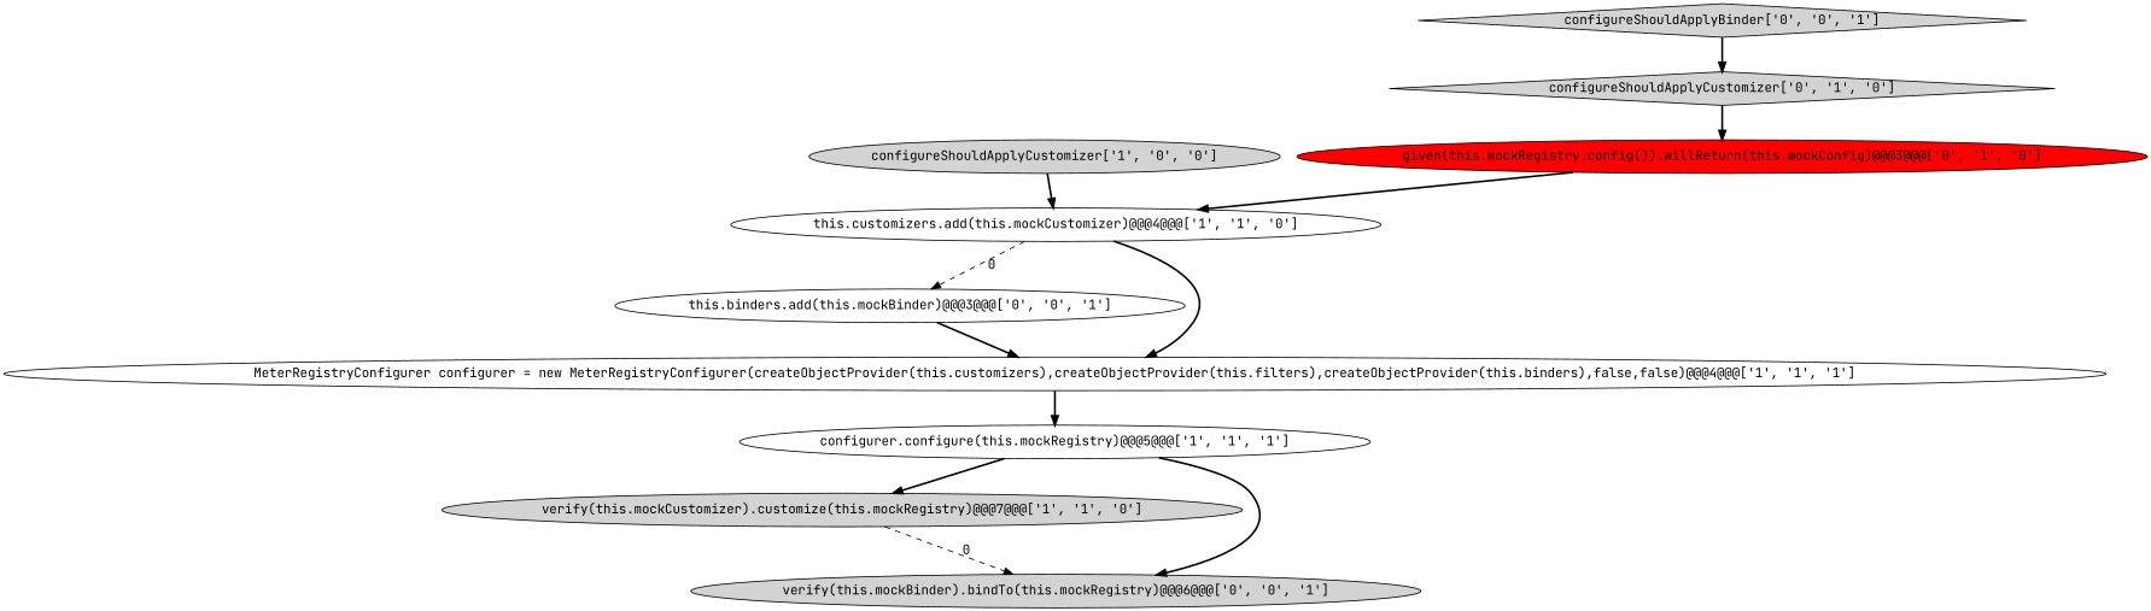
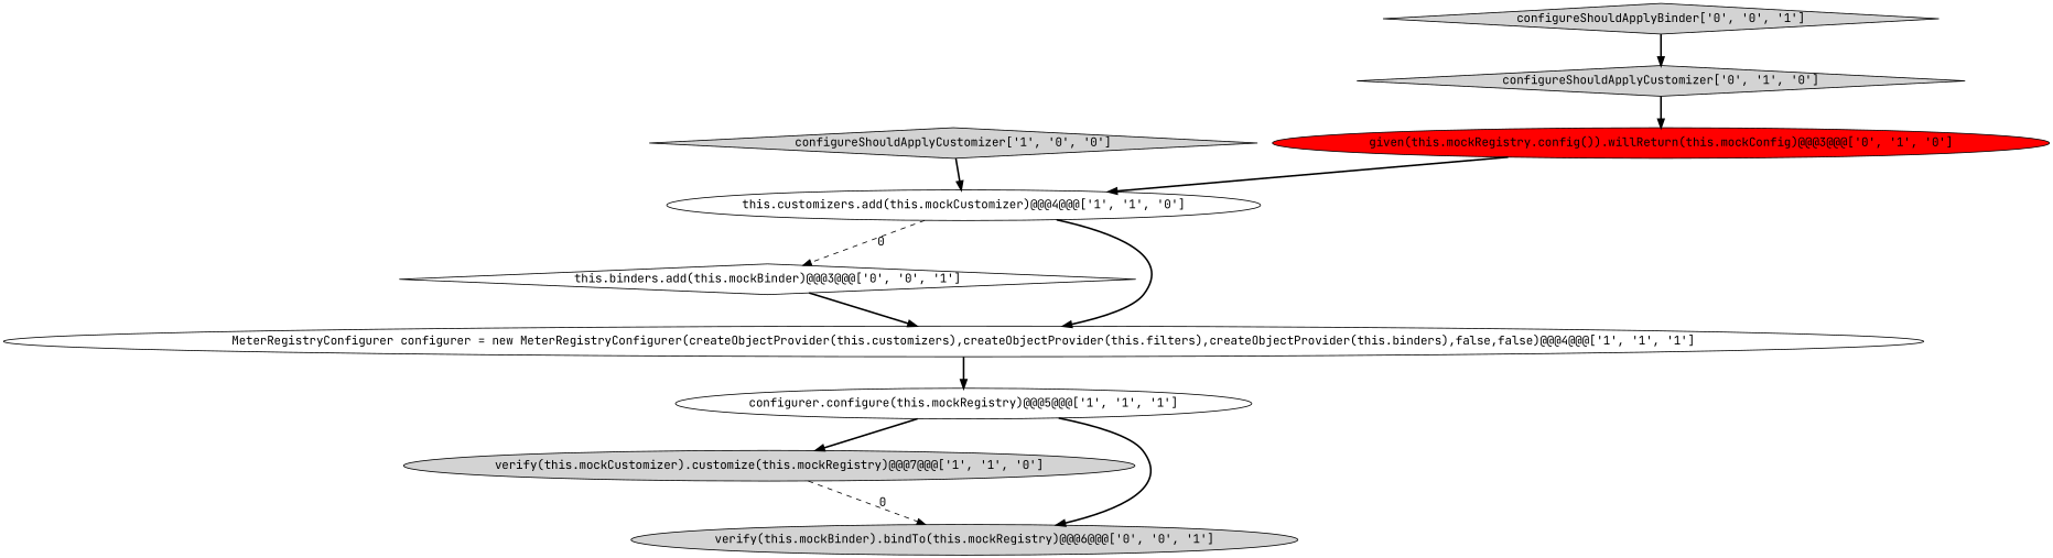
  digraph {
    fontname="JetBrains Mono"
    node [fillcolor=lightgray fontname="JetBrains Mono" shape=ellipse style=filled]
    edge [fontname="JetBrains Mono" style=bold]
    n1 [label="verify(this.mockCustomizer).customize(this.mockRegistry)@@@7@@@['1', '1', '0']"]
    n2 [label="verify(this.mockBinder).bindTo(this.mockRegistry)@@@6@@@['0', '0', '1']"]
    n3 [label="configureShouldApplyBinder['0', '0', '1']" shape=diamond]
    n4 [label="configureShouldApplyCustomizer['0', '1', '0']" shape=diamond]
-   n5 [fillcolor=white label="this.binders.add(this.mockBinder)@@@3@@@['0', '0', '1']"]
+   n5 [fillcolor=white label="this.binders.add(this.mockBinder)@@@3@@@['0', '0', '1']" shape=diamond]
    n6 [fillcolor=white label="MeterRegistryConfigurer configurer = new MeterRegistryConfigurer(createObjectProvider(this.customizers),createObjectProvider(this.filters),createObjectProvider(this.binders),false,false)@@@4@@@['1', '1', '1']"]
    n7 [fillcolor=white label="configurer.configure(this.mockRegistry)@@@5@@@['1', '1', '1']"]
-   n8 [label="configureShouldApplyCustomizer['1', '0', '0']"]
+   n8 [label="configureShouldApplyCustomizer['1', '0', '0']" shape=diamond]
    n9 [fillcolor=white label="this.customizers.add(this.mockCustomizer)@@@4@@@['1', '1', '0']"]
    n10 [fillcolor=red label="given(this.mockRegistry.config()).willReturn(this.mockConfig)@@@3@@@['0', '1', '0']"]
    n1 -> n2 [label=0 style=dashed]
    n3 -> n4
    n4 -> n10
    n5 -> n6
    n6 -> n7
    n7 -> n1
    n7 -> n2
    n8 -> n9
    n9 -> n5 [label=0 style=dashed]
    n9 -> n6
    n10 -> n9
  }
